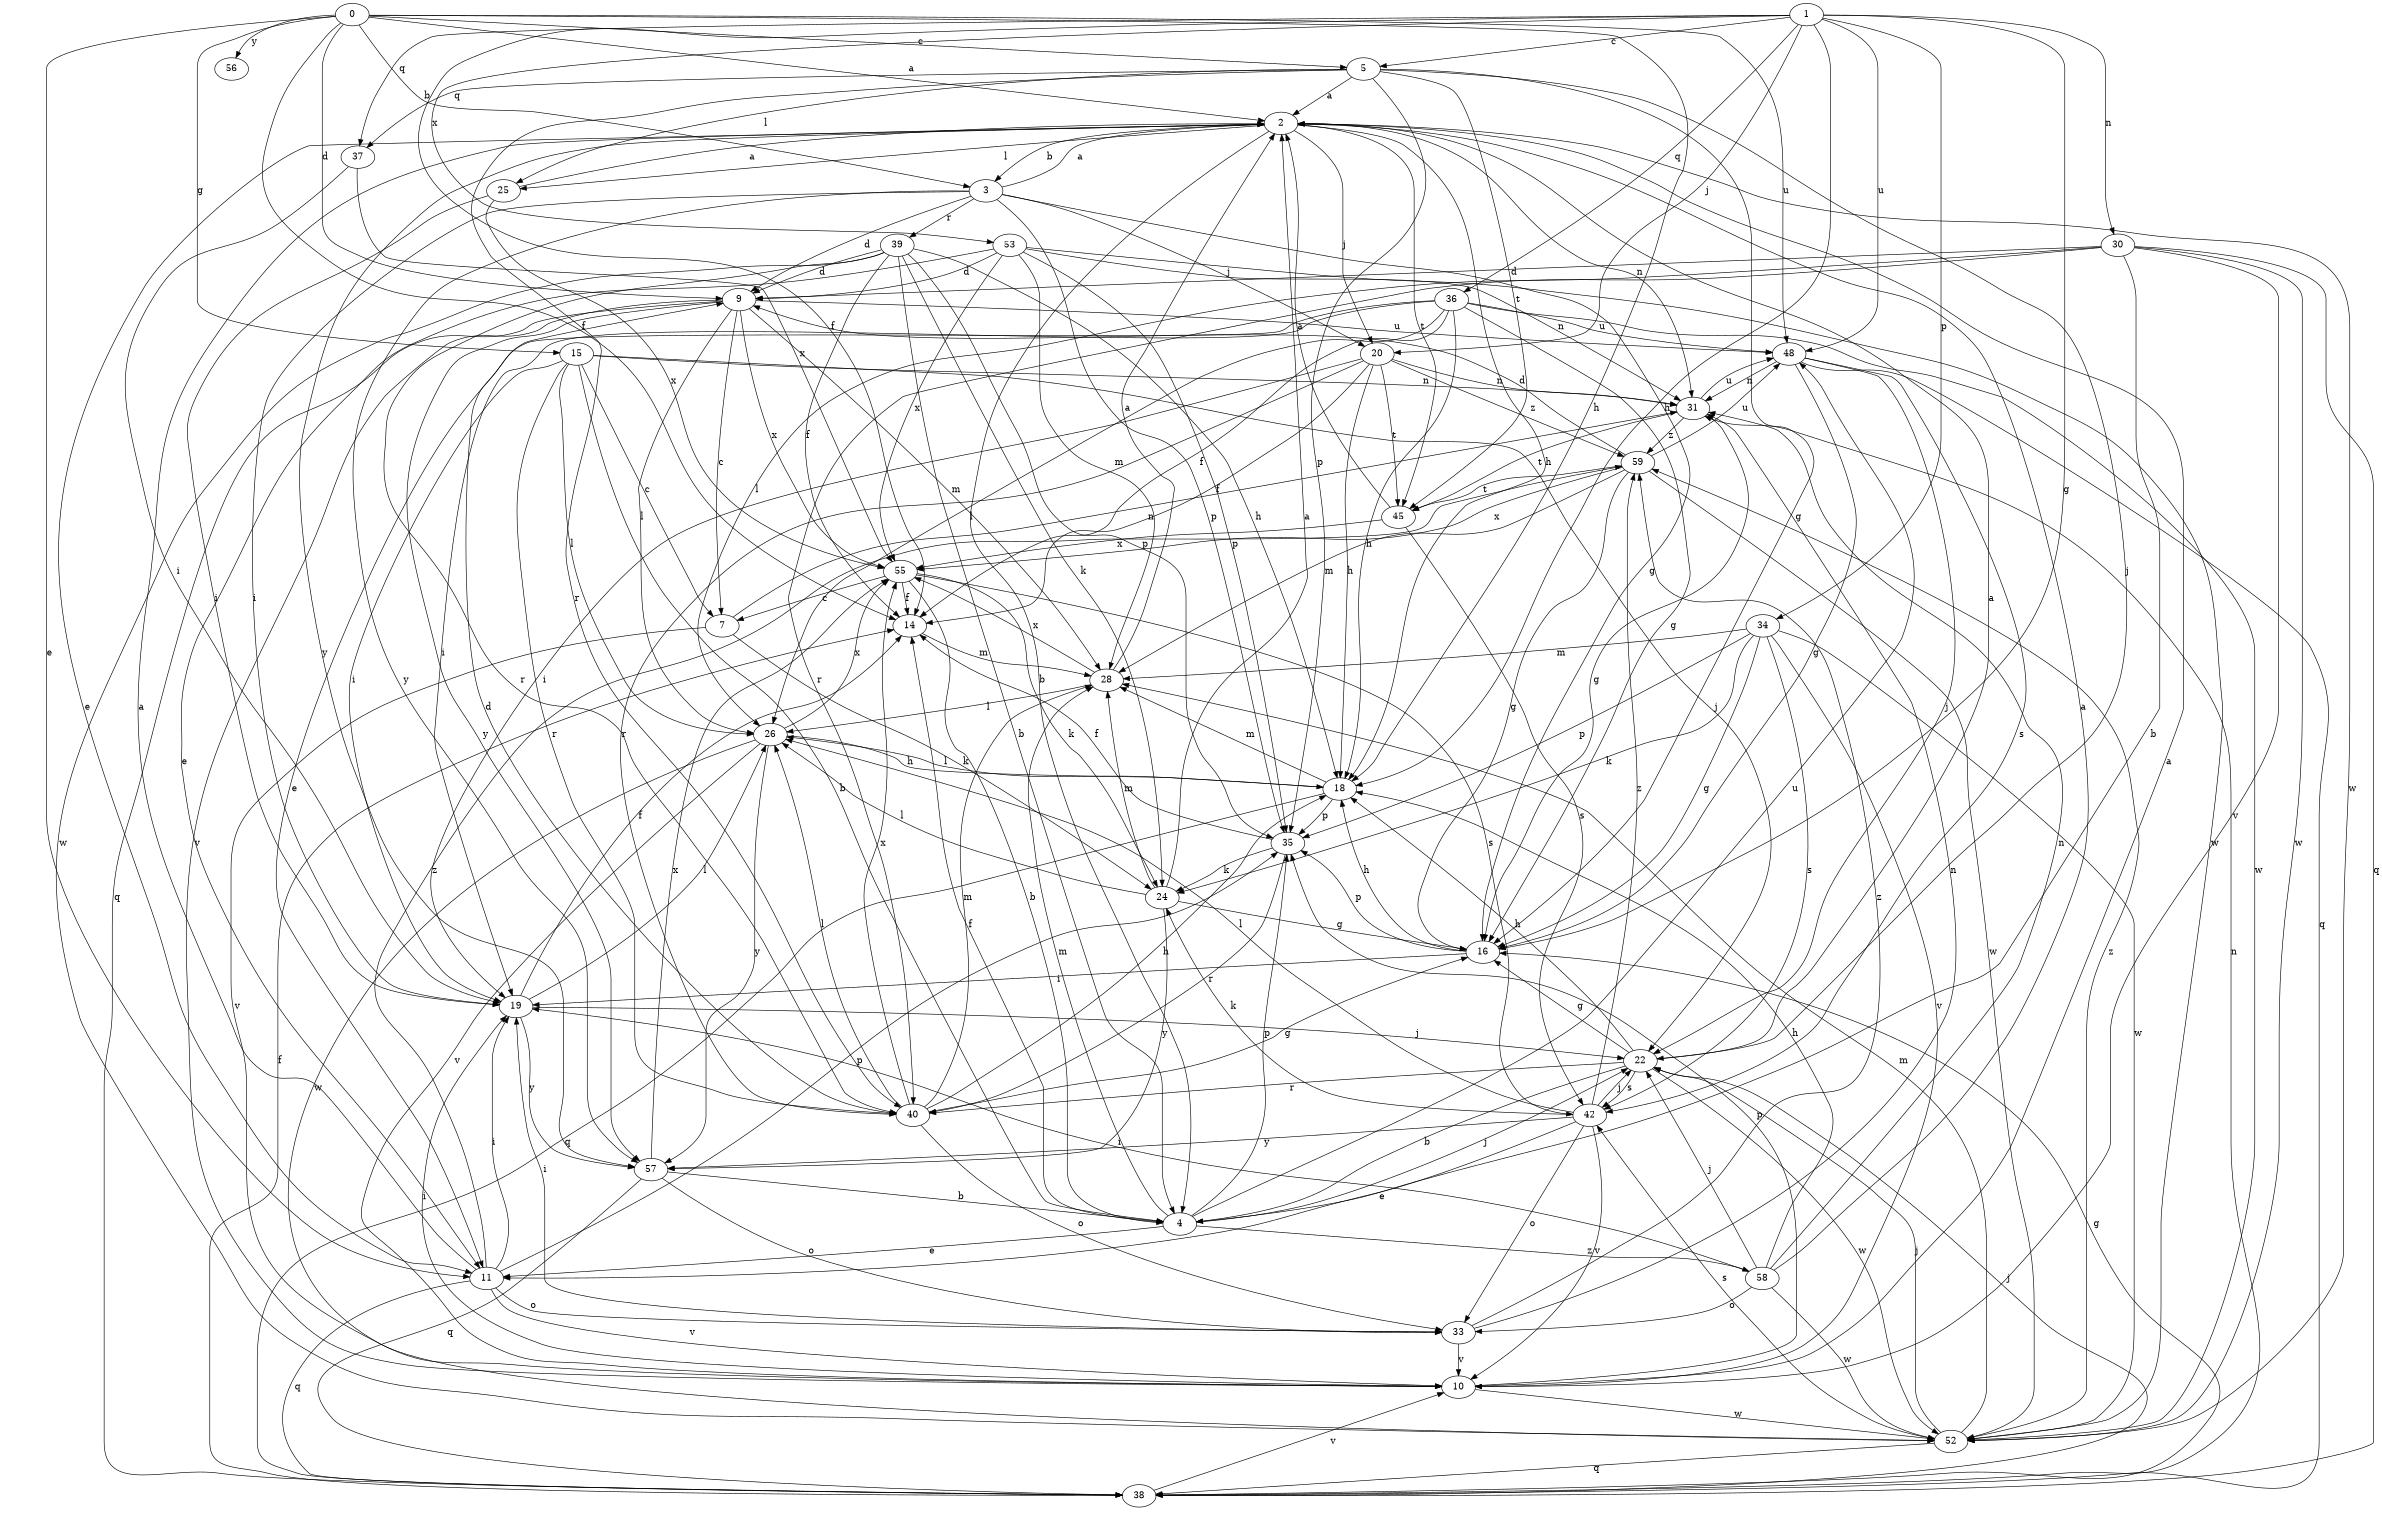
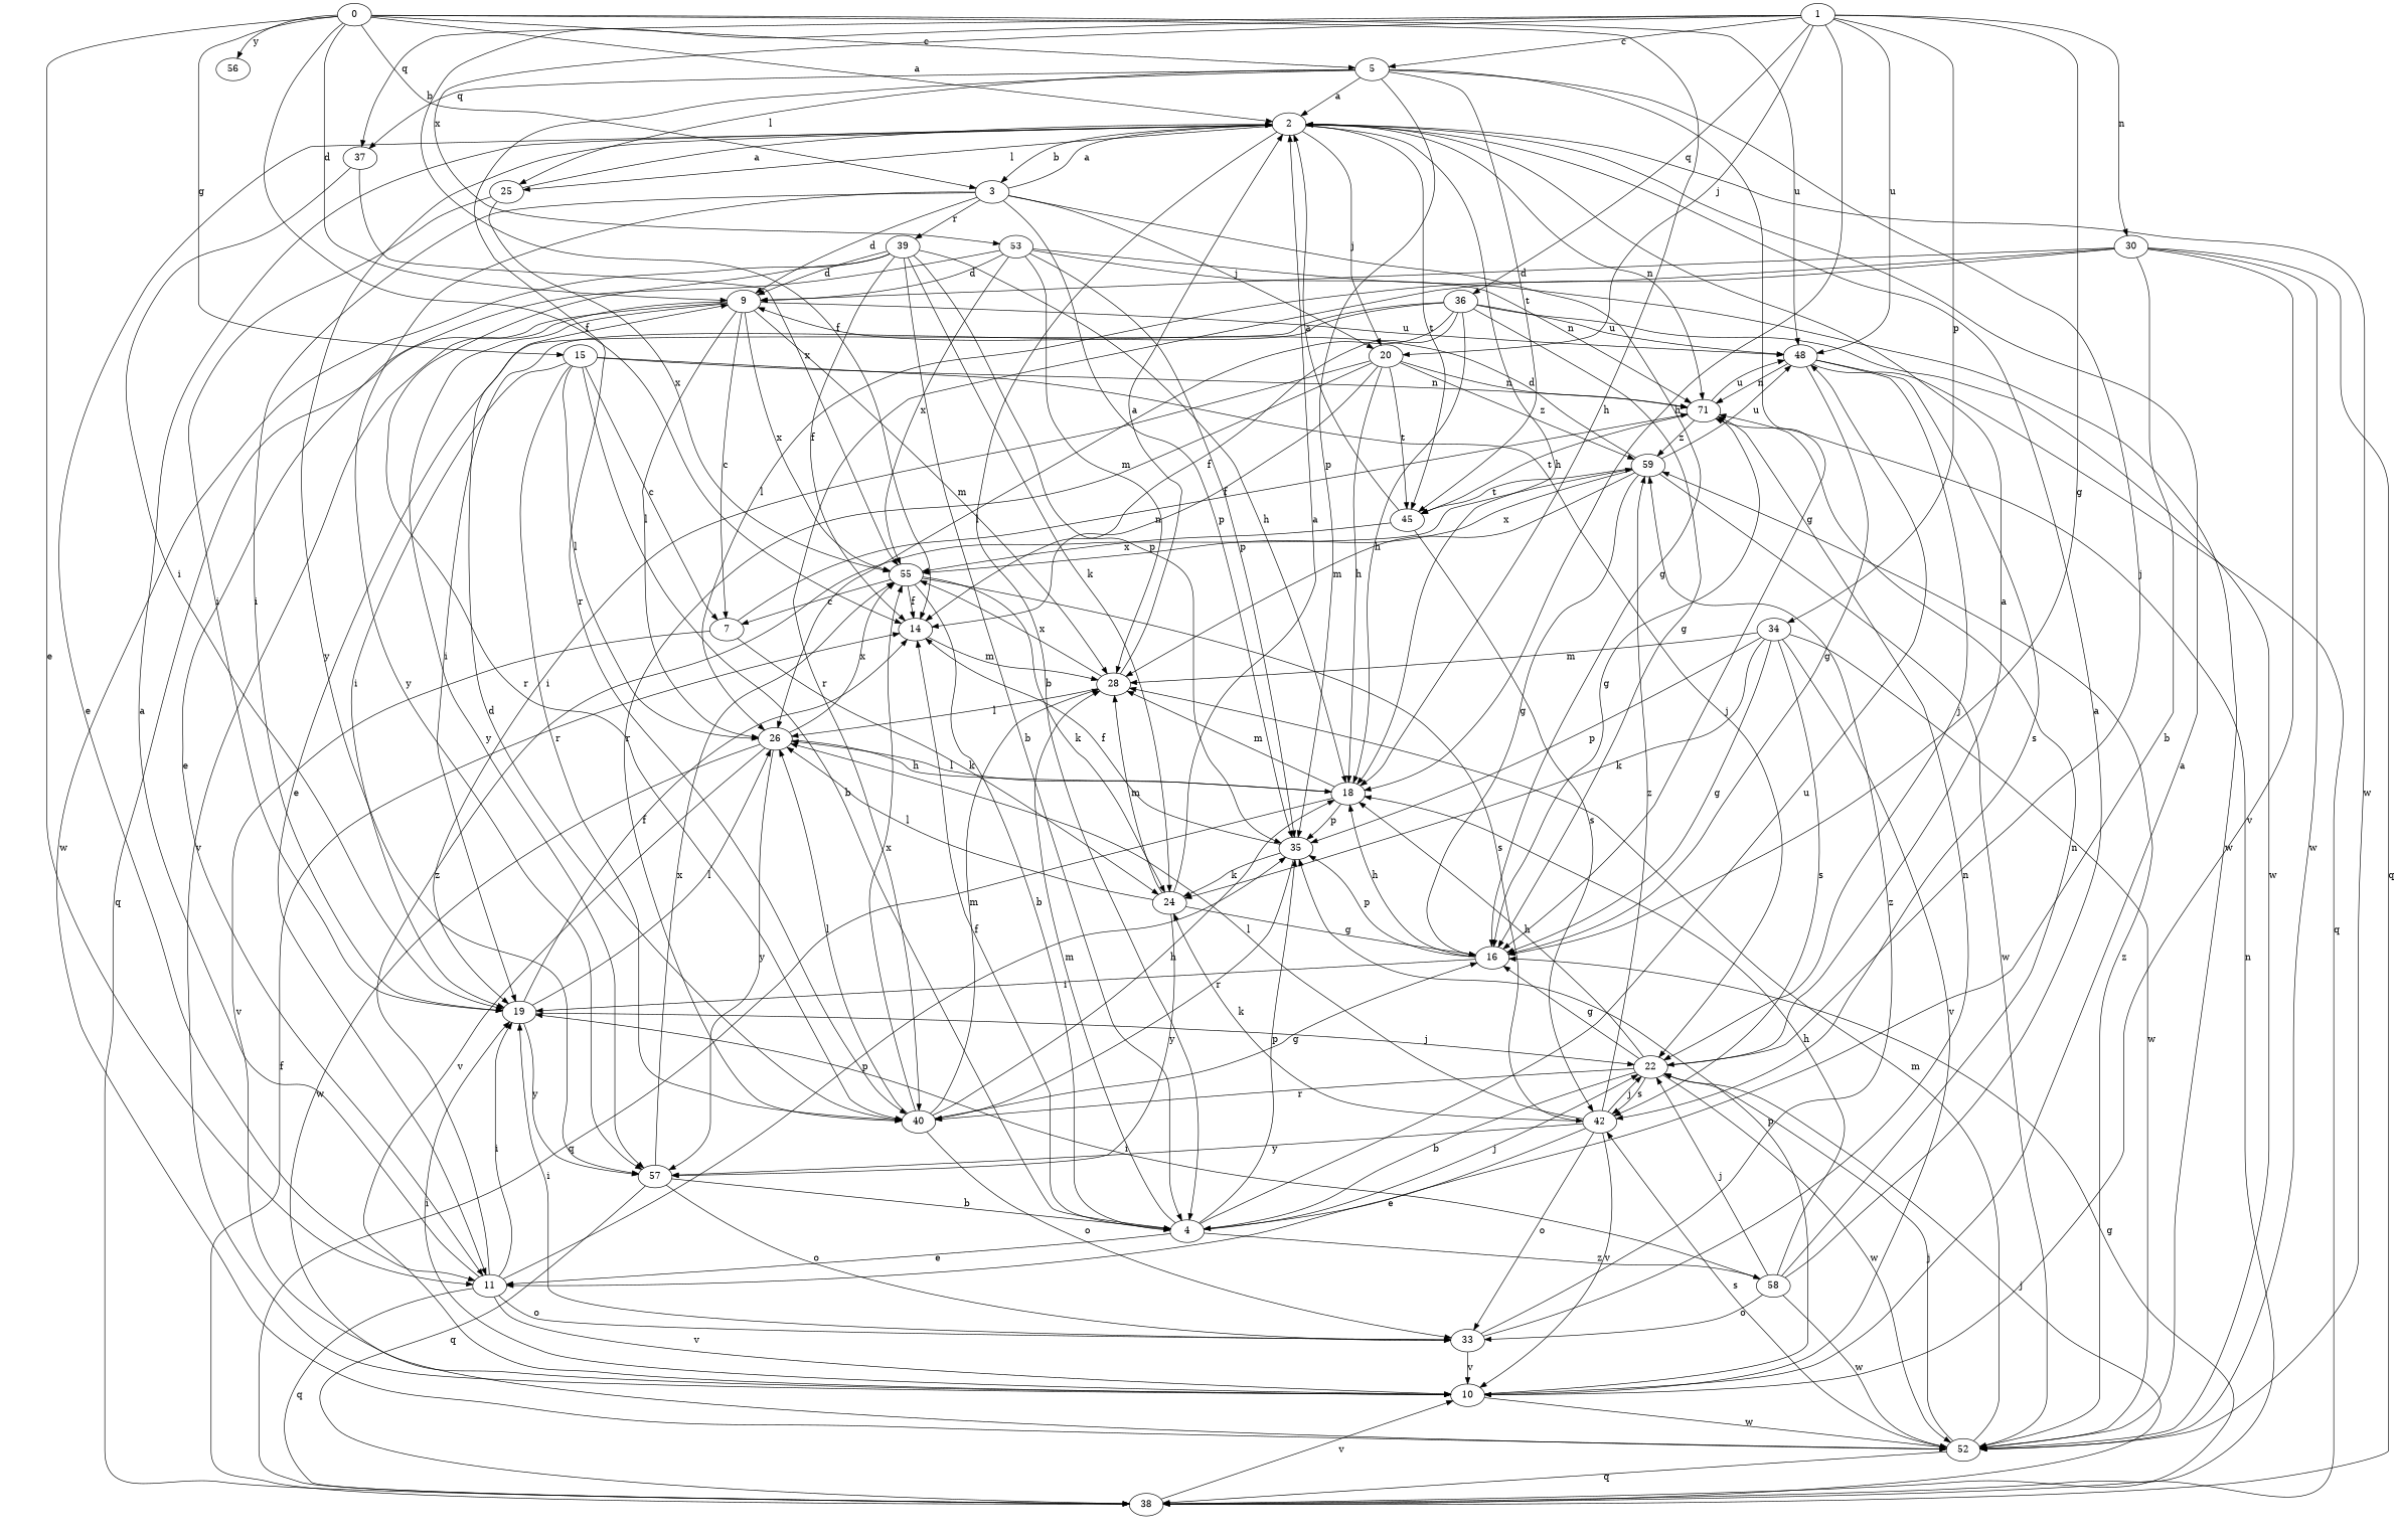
  strict digraph {
    0
    2
    3
    5
    9
    11
    14
    15
    18
    48
    56
    20
    4
    25
-   31
+   31 [label=71]
    45
    52
    57
    16
    19
    35
    39
    37
    22
    40
    28
    7
    n28 [label=10]
    26
    38
    55
    33
    59
    42
    1
    30
    34
    36
    53
    24
    58
    0 -> 2 [label=a]
    0 -> 3 [label=b]
    0 -> 5 [label=c]
    0 -> 9 [label=d]
    0 -> 11 [label=e]
    0 -> 14 [label=f]
    0 -> 15 [label=g]
    0 -> 18 [label=h]
    0 -> 48 [label=u]
    0 -> 56 [label=y]
    2 -> 3 [label=b]
    2 -> 11 [label=e]
    2 -> 18 [label=h]
    2 -> 20 [label=j]
    2 -> 4 [label=b]
    2 -> 25 [label=l]
    2 -> 31 [label=n]
    2 -> 45 [label=t]
    2 -> 52 [label=w]
    2 -> 57 [label=y]
    3 -> 2 [label=a]
    3 -> 9 [label=d]
    3 -> 20 [label=j]
    3 -> 57 [label=y]
    3 -> 16 [label=g]
    3 -> 19 [label=i]
    3 -> 35 [label=p]
    3 -> 39 [label=r]
    5 -> 2 [label=a]
    5 -> 25 [label=l]
    5 -> 45 [label=t]
    5 -> 16 [label=g]
    5 -> 35 [label=p]
    5 -> 37 [label=q]
    5 -> 22 [label=j]
    5 -> 40 [label=r]
    9 -> 48 [label=u]
    9 -> 57 [label=y]
    9 -> 28 [label=m]
    9 -> 7 [label=c]
    9 -> n28 [label=v]
    9 -> 26 [label=l]
    9 -> 38 [label=q]
    9 -> 55 [label=x]
    11 -> 2 [label=a]
    11 -> 19 [label=i]
    11 -> 35 [label=p]
    11 -> n28 [label=v]
    11 -> 38 [label=q]
    11 -> 33 [label=o]
    11 -> 59 [label=z]
    14 -> 28 [label=m]
    15 -> 4 [label=b]
    15 -> 31 [label=n]
    15 -> 19 [label=i]
    15 -> 22 [label=j]
    15 -> 40 [label=r]
    15 -> 7 [label=c]
    15 -> 26 [label=l]
    18 -> 35 [label=p]
    18 -> 28 [label=m]
    18 -> 26 [label=l]
    18 -> 38 [label=q]
    48 -> 31 [label=n]
    48 -> 16 [label=g]
    48 -> 22 [label=j]
    48 -> 38 [label=q]
    48 -> 42 [label=s]
    20 -> 14 [label=f]
    20 -> 18 [label=h]
    20 -> 31 [label=n]
    20 -> 45 [label=t]
    20 -> 19 [label=i]
    20 -> 40 [label=r]
    20 -> 59 [label=z]
    4 -> 11 [label=e]
    4 -> 14 [label=f]
    4 -> 48 [label=u]
    4 -> 35 [label=p]
    4 -> 22 [label=j]
    4 -> 28 [label=m]
    4 -> 58 [label=z]
    25 -> 2 [label=a]
    25 -> 19 [label=i]
    25 -> 55 [label=x]
    31 -> 48 [label=u]
    31 -> 45 [label=t]
    31 -> 16 [label=g]
    31 -> 59 [label=z]
    45 -> 2 [label=a]
    45 -> 55 [label=x]
    45 -> 42 [label=s]
    52 -> 22 [label=j]
    52 -> 28 [label=m]
    52 -> 38 [label=q]
    52 -> 59 [label=z]
    52 -> 42 [label=s]
    57 -> 4 [label=b]
    57 -> 38 [label=q]
    57 -> 55 [label=x]
    57 -> 33 [label=o]
    16 -> 18 [label=h]
    16 -> 19 [label=i]
    16 -> 35 [label=p]
    19 -> 14 [label=f]
    19 -> 57 [label=y]
    19 -> 22 [label=j]
    19 -> 26 [label=l]
    35 -> 14 [label=f]
    35 -> 40 [label=r]
    35 -> 24 [label=k]
    39 -> 9 [label=d]
    39 -> 14 [label=f]
    39 -> 18 [label=h]
    39 -> 4 [label=b]
    39 -> 52 [label=w]
    39 -> 35 [label=p]
    39 -> 40 [label=r]
    39 -> 24 [label=k]
    37 -> 19 [label=i]
    37 -> 55 [label=x]
    22 -> 2 [label=a]
    22 -> 18 [label=h]
    22 -> 4 [label=b]
    22 -> 52 [label=w]
    22 -> 16 [label=g]
    22 -> 40 [label=r]
    22 -> 42 [label=s]
    40 -> 9 [label=d]
    40 -> 18 [label=h]
    40 -> 16 [label=g]
    40 -> 28 [label=m]
    40 -> 26 [label=l]
    40 -> 55 [label=x]
    40 -> 33 [label=o]
    28 -> 2 [label=a]
    28 -> 26 [label=l]
    28 -> 55 [label=x]
    7 -> 31 [label=n]
    7 -> n28 [label=v]
    7 -> 24 [label=k]
    n28 -> 2 [label=a]
    n28 -> 52 [label=w]
    n28 -> 19 [label=i]
    n28 -> 35 [label=p]
    26 -> 18 [label=h]
    26 -> 52 [label=w]
    26 -> 57 [label=y]
    26 -> n28 [label=v]
    26 -> 55 [label=x]
    38 -> 14 [label=f]
    38 -> 31 [label=n]
    38 -> 16 [label=g]
    38 -> 22 [label=j]
    38 -> n28 [label=v]
    55 -> 14 [label=f]
    55 -> 4 [label=b]
    55 -> 7 [label=c]
    55 -> 42 [label=s]
    55 -> 24 [label=k]
    33 -> 31 [label=n]
    33 -> 19 [label=i]
    33 -> n28 [label=v]
    33 -> 59 [label=z]
    59 -> 9 [label=d]
    59 -> 48 [label=u]
    59 -> 45 [label=t]
    59 -> 52 [label=w]
    59 -> 16 [label=g]
    59 -> 28 [label=m]
    59 -> 55 [label=x]
    42 -> 11 [label=e]
    42 -> 57 [label=y]
    42 -> 22 [label=j]
    42 -> n28 [label=v]
    42 -> 26 [label=l]
    42 -> 33 [label=o]
    42 -> 59 [label=z]
    42 -> 24 [label=k]
    1 -> 5 [label=c]
    1 -> 14 [label=f]
    1 -> 18 [label=h]
    1 -> 48 [label=u]
    1 -> 20 [label=j]
    1 -> 16 [label=g]
    1 -> 37 [label=q]
    1 -> 30 [label=n]
    1 -> 34 [label=p]
    1 -> 36 [label=q]
    1 -> 53 [label=x]
    30 -> 9 [label=d]
    30 -> 4 [label=b]
    30 -> 52 [label=w]
    30 -> 40 [label=r]
    30 -> n28 [label=v]
    30 -> 26 [label=l]
    30 -> 38 [label=q]
    34 -> 52 [label=w]
    34 -> 16 [label=g]
    34 -> 35 [label=p]
    34 -> 28 [label=m]
    34 -> n28 [label=v]
    34 -> 42 [label=s]
    34 -> 24 [label=k]
    36 -> 11 [label=e]
    36 -> 14 [label=f]
    36 -> 18 [label=h]
    36 -> 48 [label=u]
    36 -> 52 [label=w]
    36 -> 16 [label=g]
    36 -> 19 [label=i]
    36 -> 26 [label=l]
    53 -> 9 [label=d]
    53 -> 11 [label=e]
    53 -> 31 [label=n]
    53 -> 52 [label=w]
    53 -> 35 [label=p]
    53 -> 28 [label=m]
    53 -> 55 [label=x]
    24 -> 2 [label=a]
    24 -> 57 [label=y]
    24 -> 16 [label=g]
    24 -> 28 [label=m]
    24 -> 26 [label=l]
    58 -> 2 [label=a]
    58 -> 18 [label=h]
    58 -> 31 [label=n]
    58 -> 52 [label=w]
    58 -> 19 [label=i]
    58 -> 22 [label=j]
    58 -> 33 [label=o]
  }
